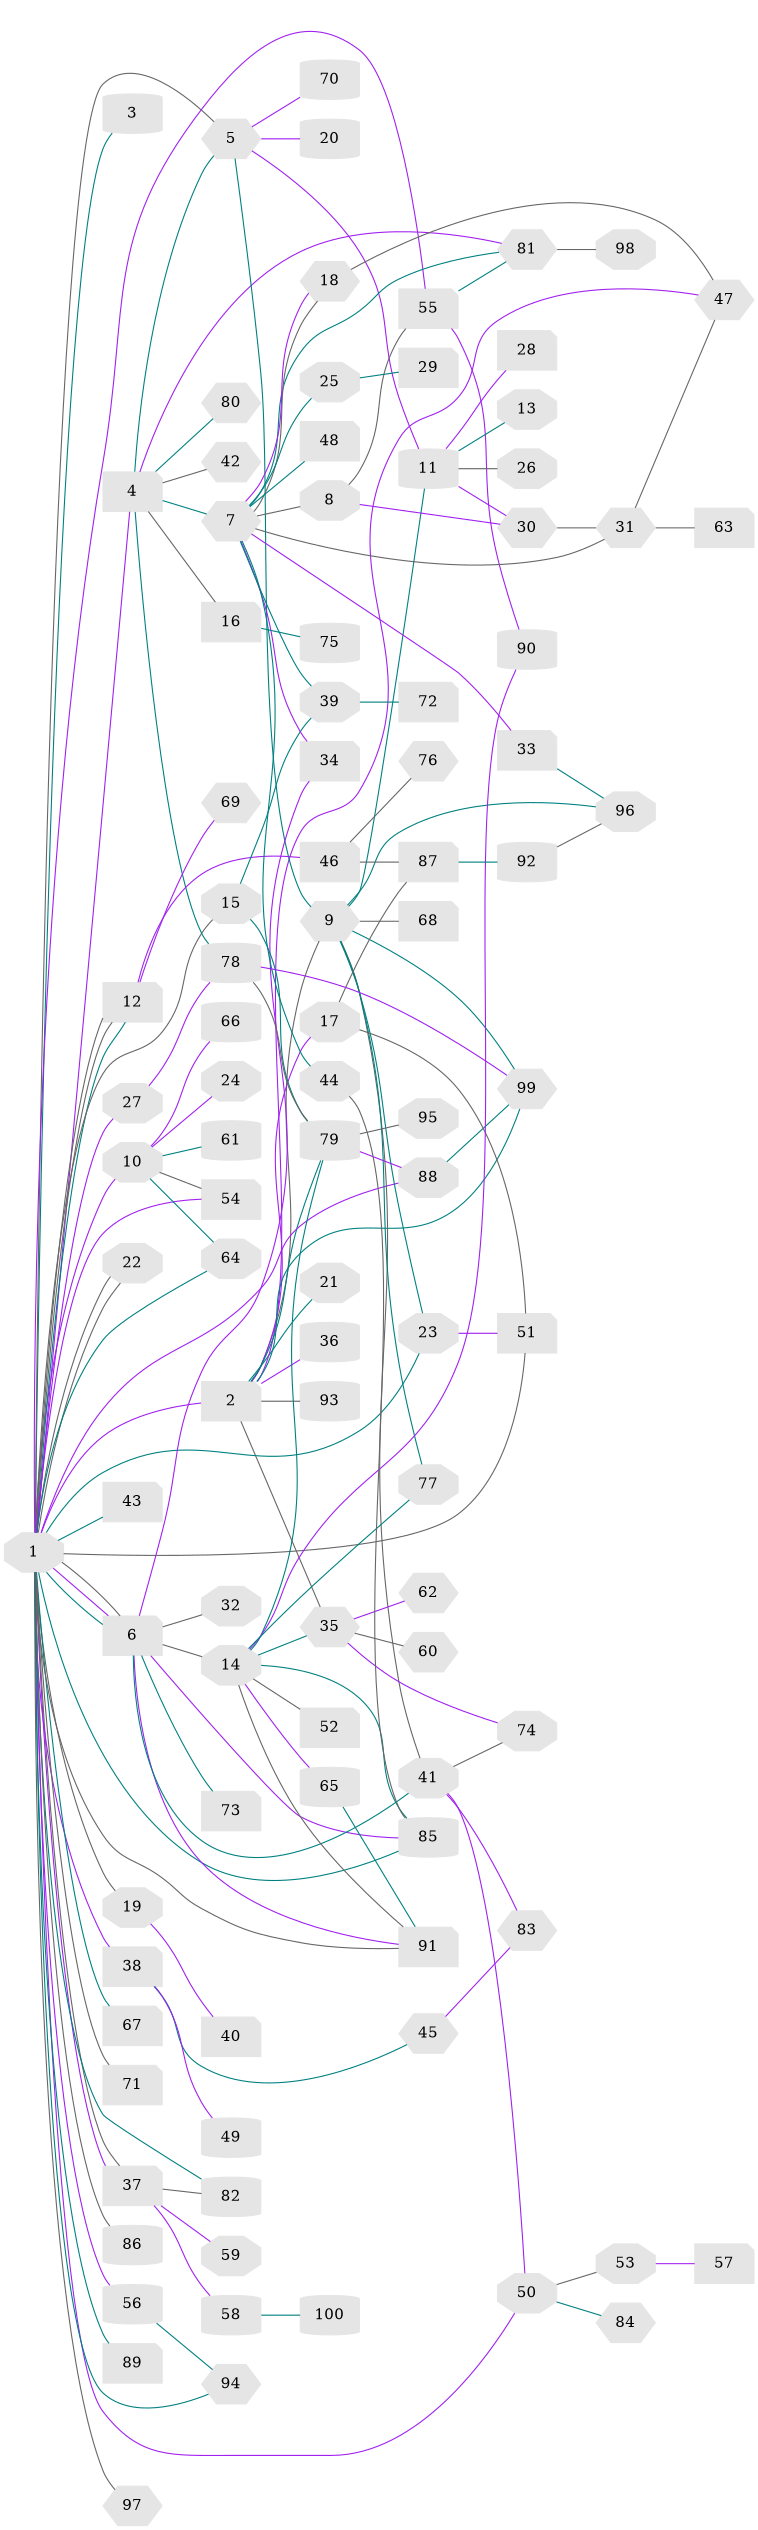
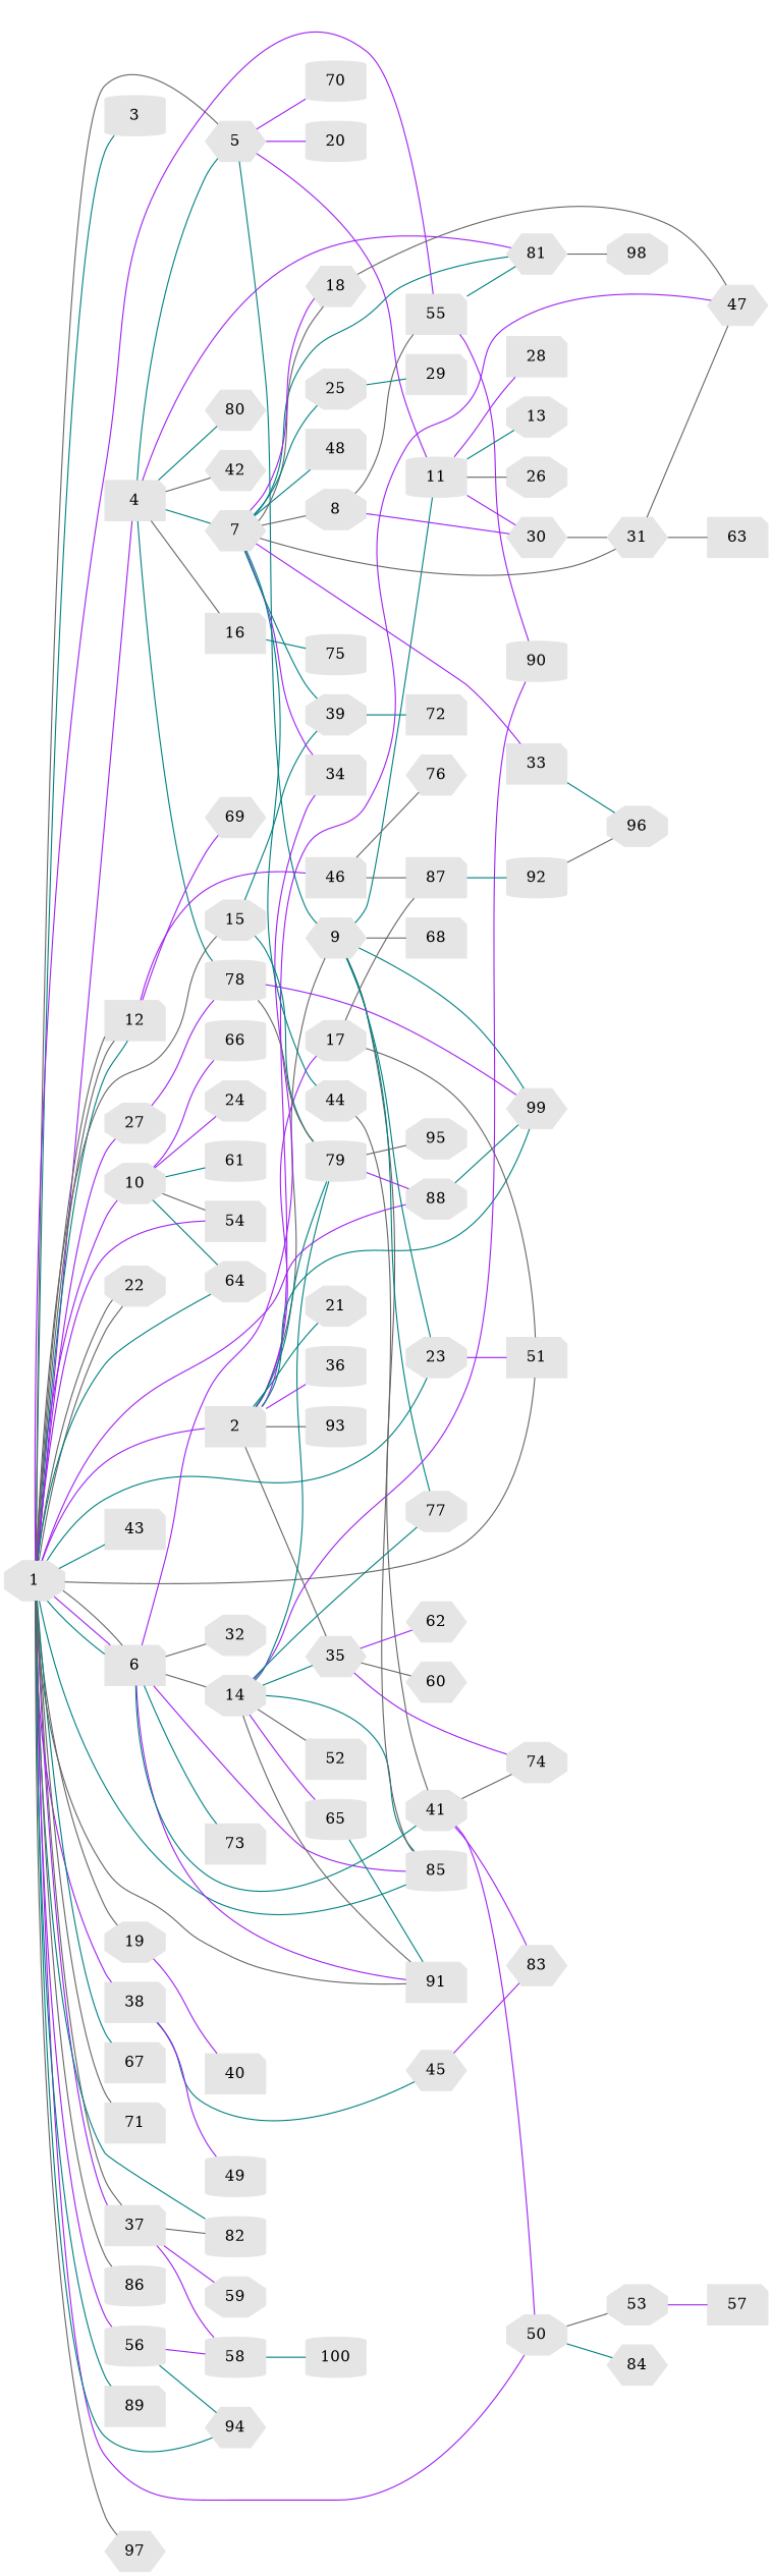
  graph {
    rankdir=LR
    node [color=gray90 shape=note style=filled]
    edge [color=teal]
    2
    1 [shape=octagon]
    3 [shape=cylinder]
    4
    5 [shape=hexagon]
    6
    10 [shape=octagon]
    12
    15 [shape=octagon]
    19 [shape=octagon]
    22 [shape=octagon]
    23 [shape=octagon]
    27 [shape=octagon]
    37
    38
    43
    50 [shape=octagon]
    51
    54
    55
    56 [shape=cylinder]
    64 [shape=octagon]
    67
    71
    82 [shape=cylinder]
    85 [shape=cylinder]
    86 [shape=cylinder]
    88 [shape=octagon]
    89
    91
    94 [shape=hexagon]
    97 [shape=hexagon]
    9 [shape=hexagon]
    17 [shape=octagon]
    21 [shape=octagon]
    35 [shape=hexagon]
    36 [shape=cylinder]
    47 [shape=hexagon]
    79 [shape=cylinder]
    93 [shape=cylinder]
    99 [shape=hexagon]
    7 [shape=hexagon]
    16
    42 [shape=hexagon]
    78 [shape=cylinder]
    80 [shape=hexagon]
    81 [shape=hexagon]
    11 [shape=cylinder]
    20 [shape=cylinder]
    70 [shape=cylinder]
    14 [shape=octagon]
    32 [shape=octagon]
    34
    41 [shape=octagon]
    73
    24 [shape=octagon]
    61 [shape=cylinder]
    66 [shape=cylinder]
    46
    69 [shape=hexagon]
    39 [shape=octagon]
    40
    58 [shape=cylinder]
    59 [shape=octagon]
    45 [shape=hexagon]
    49 [shape=cylinder]
    53 [shape=octagon]
    84 [shape=hexagon]
    90 [shape=cylinder]
    68
    77 [shape=octagon]
    96 [shape=octagon]
    87
    60 [shape=hexagon]
    62 [shape=hexagon]
    74 [shape=octagon]
    95 [shape=octagon]
    8 [shape=octagon]
    18 [shape=hexagon]
    25 [shape=octagon]
    31 [shape=hexagon]
    33
    44 [shape=octagon]
    48
    75 [shape=cylinder]
    98 [shape=octagon]
    30 [shape=hexagon]
    13 [shape=octagon]
    26 [shape=octagon]
    28
    52
    65 [shape=cylinder]
    83 [shape=hexagon]
    29
    63
    72
    76 [shape=hexagon]
    92 [shape=cylinder]
    100 [shape=cylinder]
    57
    2 -- 9 [color=gray40]
    2 -- 17 [color=purple]
    2 -- 21
    2 -- 35 [color=gray40]
    2 -- 36 [color=purple]
    2 -- 47 [color=purple]
    2 -- 79
    2 -- 93 [color=gray40]
    2 -- 99
    1 -- 2 [color=purple]
    1 -- 3
    1 -- 4 [color=purple]
    1 -- 5 [color=gray40]
    1 -- 6
    1 -- 6 [color=purple]
    1 -- 6 [color=gray40]
    1 -- 10 [color=purple]
    1 -- 12
    1 -- 12 [color=gray40]
    1 -- 12 [color=gray40]
    1 -- 15 [color=gray40]
    1 -- 19 [color=gray40]
    1 -- 22 [color=gray40]
    1 -- 22 [color=gray40]
    1 -- 23
    1 -- 27 [color=purple]
    1 -- 37 [color=purple]
    1 -- 37 [color=gray40]
    1 -- 38 [color=purple]
    1 -- 43
    1 -- 50 [color=purple]
    1 -- 51 [color=gray40]
    1 -- 54 [color=purple]
    1 -- 55 [color=purple]
    1 -- 56 [color=purple]
    1 -- 64
    1 -- 67
    1 -- 71 [color=gray40]
    1 -- 82
    1 -- 85
    1 -- 86 [color=gray40]
    1 -- 88 [color=purple]
    1 -- 89
    1 -- 91 [color=gray40]
    1 -- 94
    1 -- 97 [color=gray40]
    4 -- 5
    4 -- 7
    4 -- 16 [color=gray40]
    4 -- 42 [color=gray40]
    4 -- 78
    4 -- 80
    4 -- 81 [color=purple]
    5 -- 9
    5 -- 11 [color=purple]
    5 -- 20 [color=purple]
    5 -- 70 [color=purple]
    6 -- 85 [color=purple]
    6 -- 91 [color=purple]
    6 -- 14 [color=gray40]
    6 -- 32 [color=gray40]
    6 -- 34 [color=purple]
    6 -- 41
    6 -- 73
    10 -- 54 [color=gray40]
    10 -- 64
    10 -- 24 [color=purple]
    10 -- 61
    10 -- 66 [color=purple]
    12 -- 46 [color=purple]
    12 -- 69 [color=purple]
    15 -- 79
    15 -- 39
    19 -- 40 [color=purple]
    23 -- 51 [color=purple]
    27 -- 78 [color=purple]
    37 -- 82 [color=gray40]
    37 -- 58 [color=purple]
    37 -- 59 [color=purple]
    38 -- 45
    38 -- 49 [color=purple]
    50 -- 53 [color=gray40]
    50 -- 84
    55 -- 81
    55 -- 90 [color=purple]
    56 -- 94
+   56 -- 58 [color=purple]
    88 -- 99
    9 -- 23
    9 -- 99
    9 -- 11
    9 -- 41 [color=gray40]
    9 -- 68 [color=gray40]
    9 -- 77
-   9 -- 96
    17 -- 51 [color=gray40]
    17 -- 87 [color=gray40]
    35 -- 60 [color=gray40]
    35 -- 62 [color=purple]
    35 -- 74 [color=purple]
    79 -- 88 [color=purple]
    79 -- 95 [color=gray40]
    7 -- 81
    7 -- 34 [color=purple]
    7 -- 39
    7 -- 8 [color=gray40]
    7 -- 18 [color=gray40]
    7 -- 18 [color=purple]
    7 -- 25
    7 -- 31 [color=gray40]
    7 -- 33 [color=purple]
    7 -- 44
    7 -- 48
    16 -- 75
    78 -- 79 [color=gray40]
    78 -- 99 [color=purple]
    81 -- 98 [color=gray40]
    11 -- 30 [color=purple]
    11 -- 13
    11 -- 26 [color=gray40]
    11 -- 28 [color=purple]
    14 -- 85
    14 -- 91 [color=gray40]
    14 -- 35
    14 -- 79
    14 -- 90 [color=purple]
    14 -- 77
    14 -- 52 [color=gray40]
    14 -- 65 [color=purple]
    41 -- 50 [color=purple]
    41 -- 74 [color=gray40]
    41 -- 83 [color=purple]
    46 -- 87 [color=gray40]
    46 -- 76 [color=gray40]
    39 -- 72
    58 -- 100
    45 -- 83 [color=purple]
    53 -- 57 [color=purple]
    87 -- 92
    8 -- 55 [color=gray40]
    8 -- 30 [color=purple]
    18 -- 47 [color=gray40]
    25 -- 29
    31 -- 47 [color=gray40]
    31 -- 63 [color=gray40]
    33 -- 96
    44 -- 85 [color=gray40]
    30 -- 31 [color=gray40]
    65 -- 91
    92 -- 96 [color=gray40]
  }
